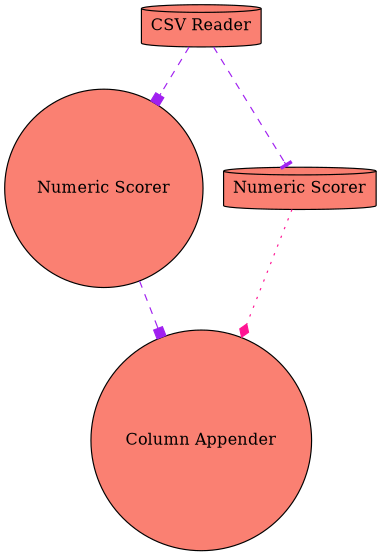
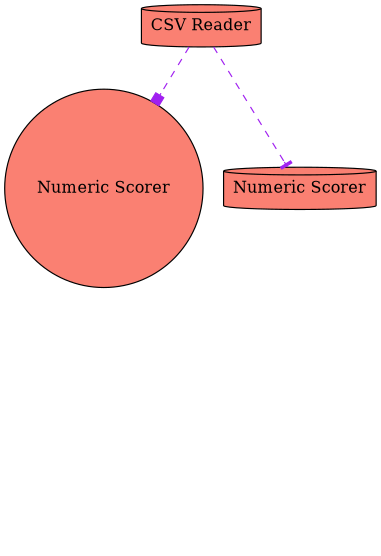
  digraph {
    rankdir=TB
    node [style=filled fillcolor=salmon shape=circle]
    edge [color=purple style=dashed arrowhead=box]
    n1 [label="Numeric Scorer"]
-   n2 [label="Column Appender"]
    n3 [label="Numeric Scorer" shape=cylinder]
    n4 [label="CSV Reader" shape=cylinder]
-   n1 -> n2
-   n3 -> n2 [color=deeppink style=dotted arrowhead=diamond]
    n4 -> n1
    n4 -> n3 [arrowhead=tee]
  }
